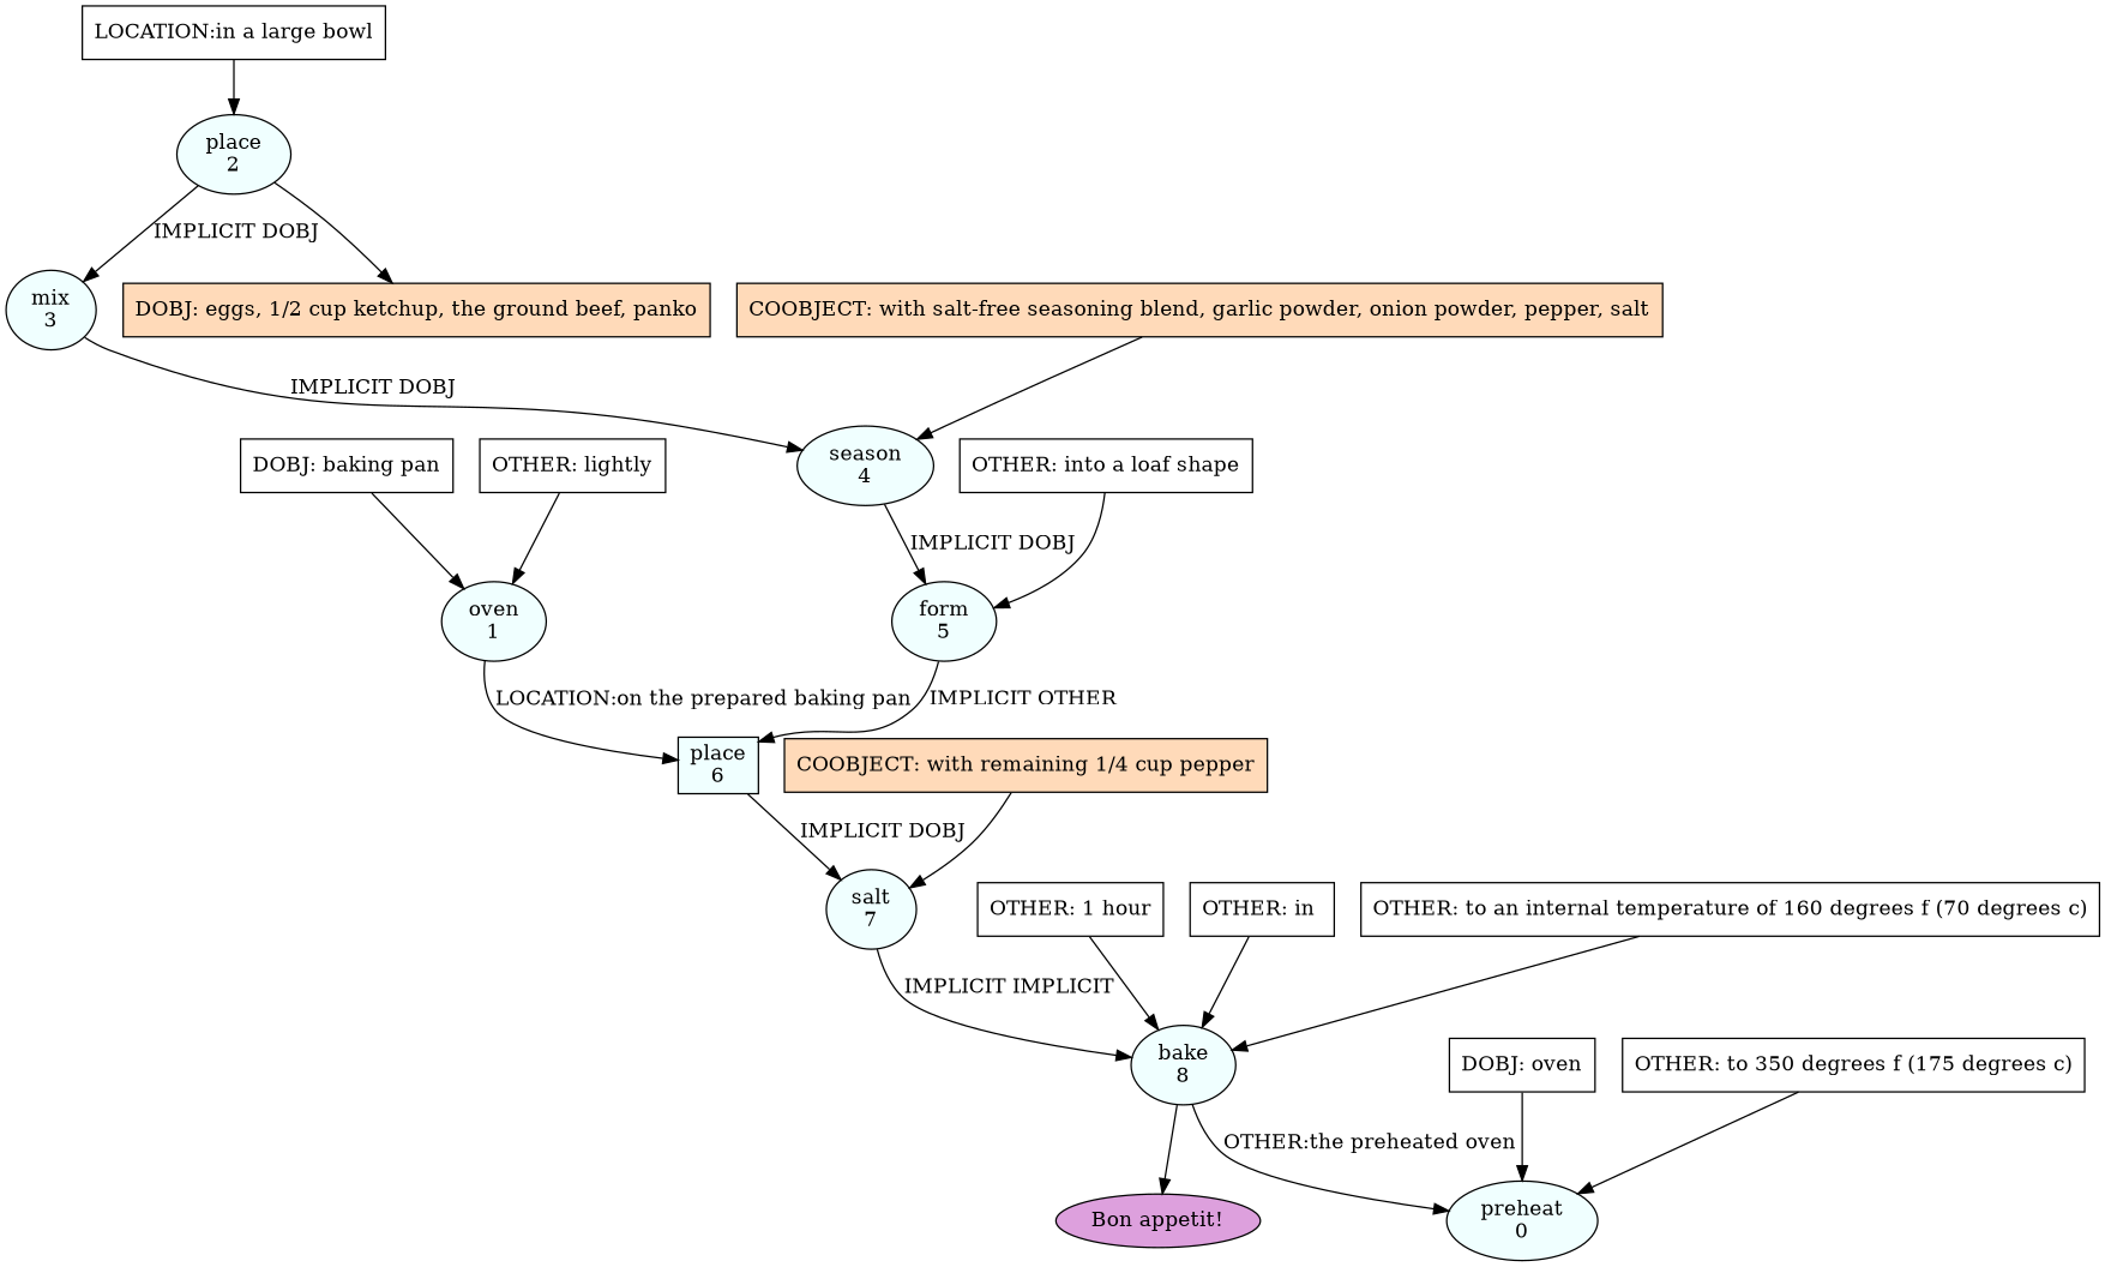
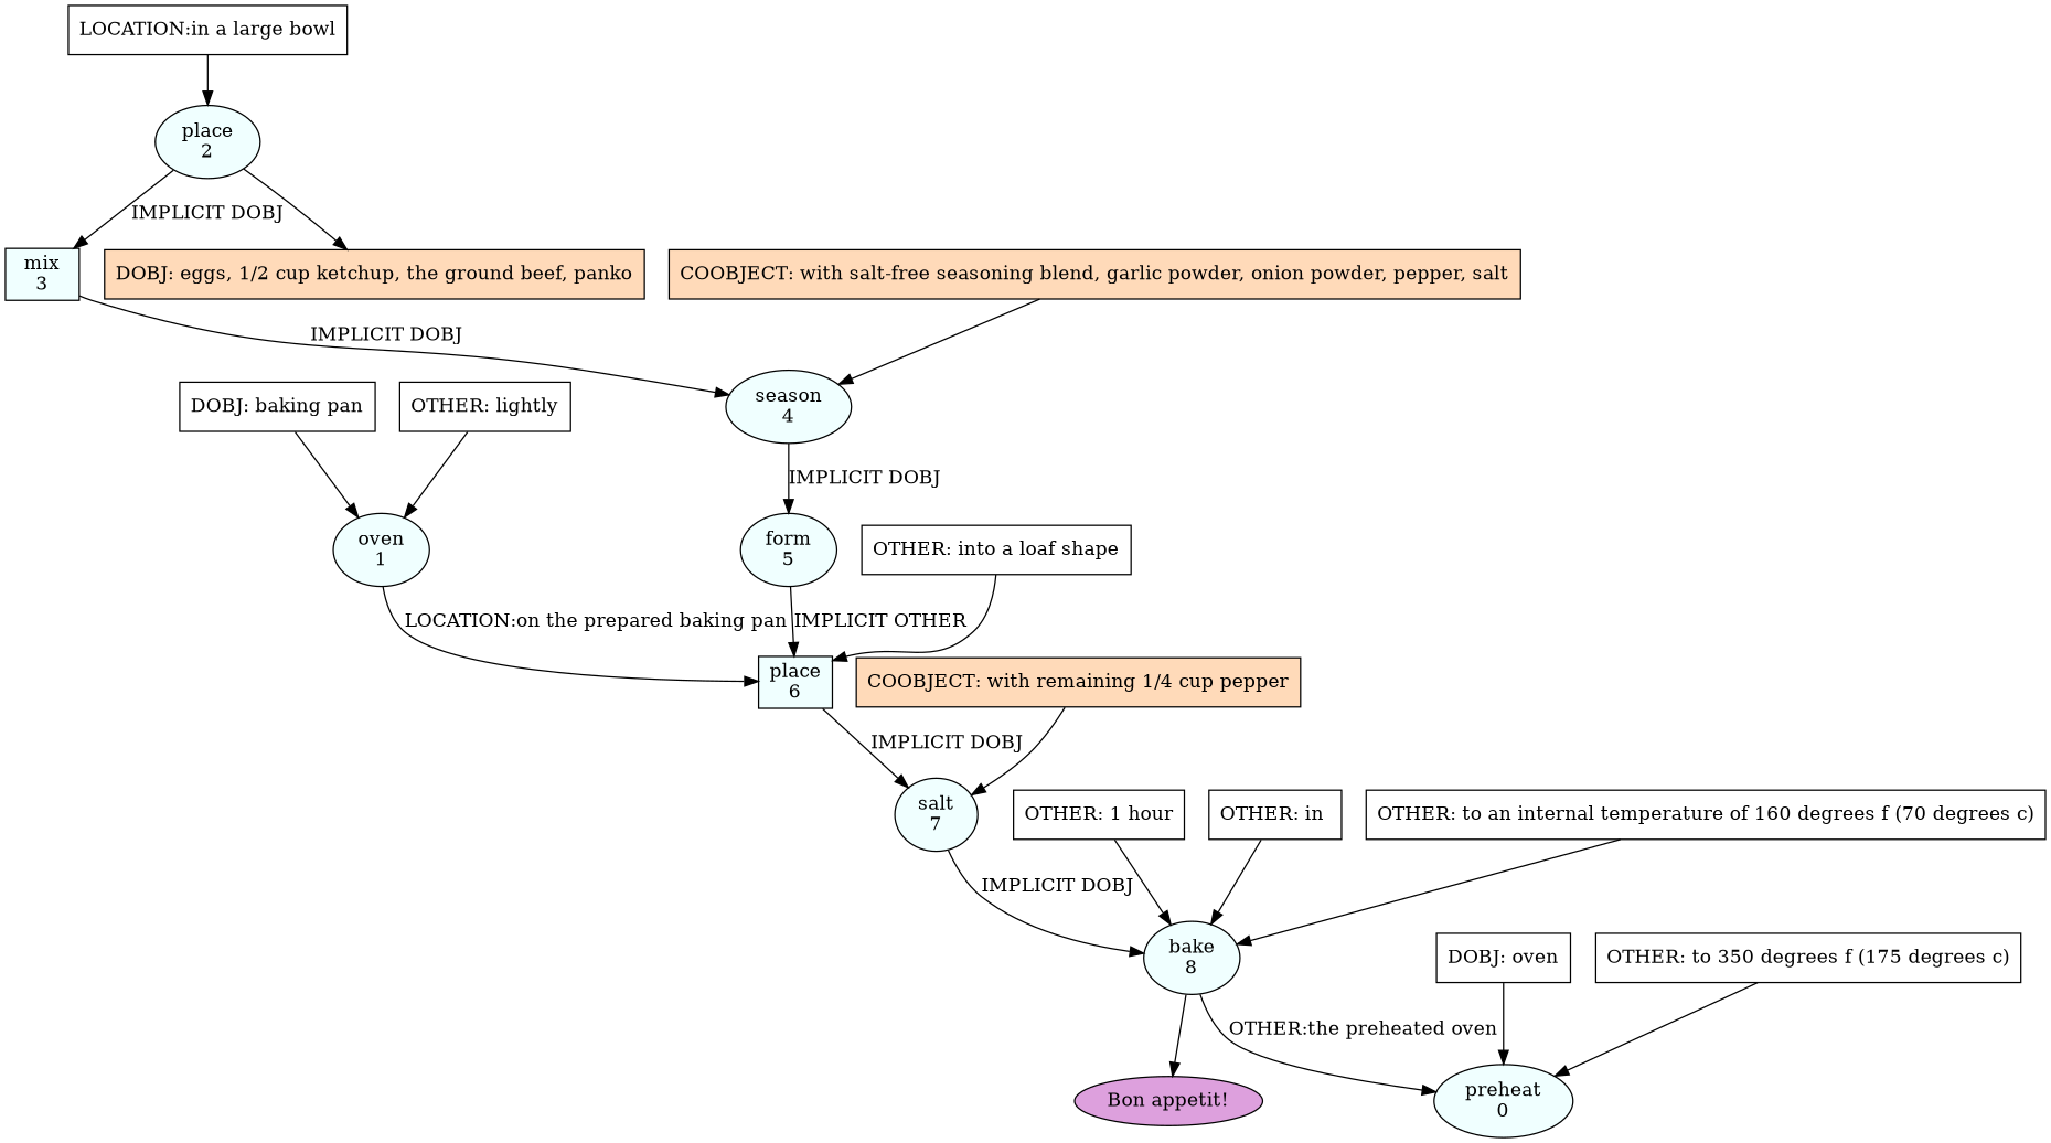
  digraph {
    node [fillcolor=azure shape=box style=filled]
    n1 [label="preheat\n0" shape=oval]
    n2 [label="bake\n8" shape=oval]
    n3 [fillcolor=plum label="Bon appetit!" shape=oval]
    n4 [label="oven\n1" shape=oval]
    n5 [label="place\n6"]
    n6 [label="salt\n7" shape=oval]
    n7 [label="place\n2" shape=oval]
-   n8 [label="mix\n3" shape=oval]
+   n8 [label="mix\n3"]
    n9 [fillcolor=peachpuff label="DOBJ: eggs, 1/2 cup ketchup, the ground beef, panko"]
    n10 [label="season\n4" shape=oval]
    n11 [label="form\n5" shape=oval]
    n12 [fillcolor=white label="DOBJ: oven"]
    n13 [fillcolor=white label="OTHER: to 350 degrees f (175 degrees c)"]
    n14 [fillcolor=white label="LOCATION:in a large bowl"]
    n15 [fillcolor=white label="DOBJ: baking pan"]
    n16 [fillcolor=white label="OTHER: lightly"]
    n17 [fillcolor=peachpuff label="COOBJECT: with salt-free seasoning blend, garlic powder, onion powder, pepper, salt"]
    n18 [fillcolor=white label="OTHER: into a loaf shape"]
    n19 [fillcolor=peachpuff label="COOBJECT: with remaining 1/4 cup pepper"]
    n20 [fillcolor=white label="OTHER: 1 hour"]
    n21 [fillcolor=white label="OTHER: in "]
    n22 [fillcolor=white label="OTHER: to an internal temperature of 160 degrees f (70 degrees c)"]
    n2 -> n1 [label="OTHER:the preheated oven"]
    n2 -> n3
    n4 -> n5 [label="LOCATION:on the prepared baking pan"]
    n5 -> n6 [label="IMPLICIT DOBJ"]
-   n6 -> n2 [label="IMPLICIT IMPLICIT"]
+   n6 -> n2 [label="IMPLICIT DOBJ"]
    n7 -> n8 [label="IMPLICIT DOBJ"]
    n7 -> n9
    n8 -> n10 [label="IMPLICIT DOBJ"]
    n10 -> n11 [label="IMPLICIT DOBJ"]
    n11 -> n5 [label="IMPLICIT OTHER"]
    n12 -> n1
    n13 -> n1
    n14 -> n7
    n15 -> n4
    n16 -> n4
    n17 -> n10
-   n18 -> n11
+   n18 -> n5
    n19 -> n6
    n20 -> n2
    n21 -> n2
    n22 -> n2
  }
